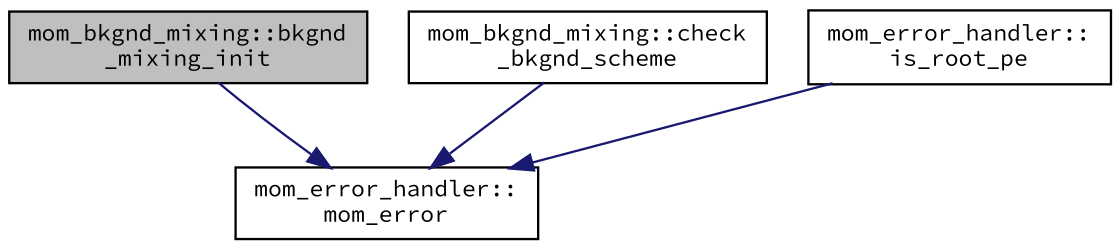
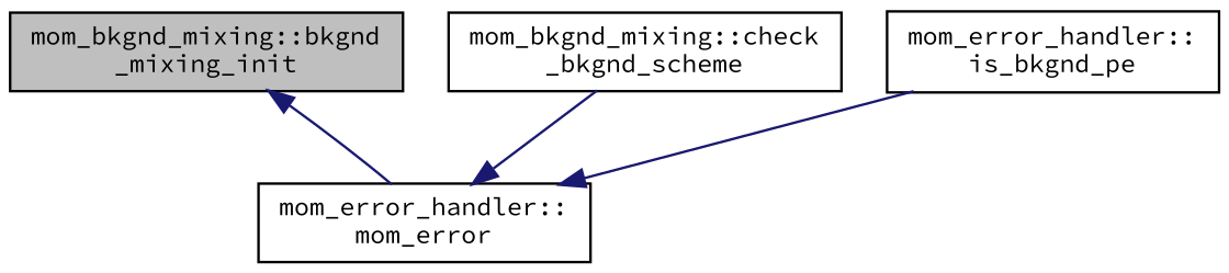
  digraph {
    fontname="Source Code Pro"
    rankdir=TB
    node [color=black fillcolor=white fontname="Source Code Pro" fontsize=10 shape=record style=filled]
    edge [color=midnightblue fontname="Source Code Pro" fontsize=10 labelfontname=Helvetica labelfontsize=10 style=solid]
    n1 [fillcolor=grey75 fontcolor=black height=0.2 label="mom_bkgnd_mixing::bkgnd\l_mixing_init" width=0.4]
    n2 [height=0.2 label="mom_error_handler::\lmom_error" width=0.4]
    n3 [height=0.2 label="mom_bkgnd_mixing::check\l_bkgnd_scheme" width=0.4]
-   n4 [height=0.2 label="mom_error_handler::\lis_root_pe" width=0.4]
-   n1 -> n2
+   n4 [height=0.2 label="mom_error_handler::\lis_bkgnd_pe" width=0.4]
+   n2 -> n1
    n3 -> n2
    n4 -> n2
  }
